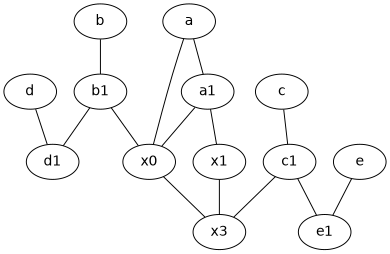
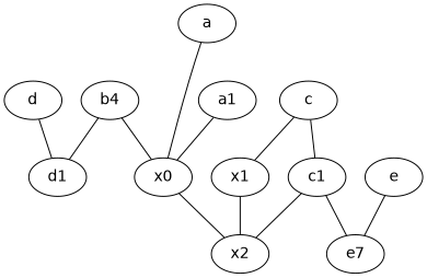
  graph {
    fontname="DejaVu Sans"
    node [fontname="DejaVu Sans" labelfontsize=50]
    edge [fontname="DejaVu Sans"]
    a1
    x1
    x0
-   x2 [label=x3]
+   x2
    c1
-   e1
+   e1 [label=e7]
    c
    d
    d1
-   b1
+   b1 [label=b4]
    e
-   b
    a
-   a1 -- x1
+   c -- x1
    a1 -- x0
    x1 -- x2
    x0 -- x2
    c1 -- x2
    c1 -- e1
    c -- c1
    d -- d1
    b1 -- x0
    b1 -- d1
    e -- e1
-   b -- b1
-   a -- a1
    a -- x0
  }
